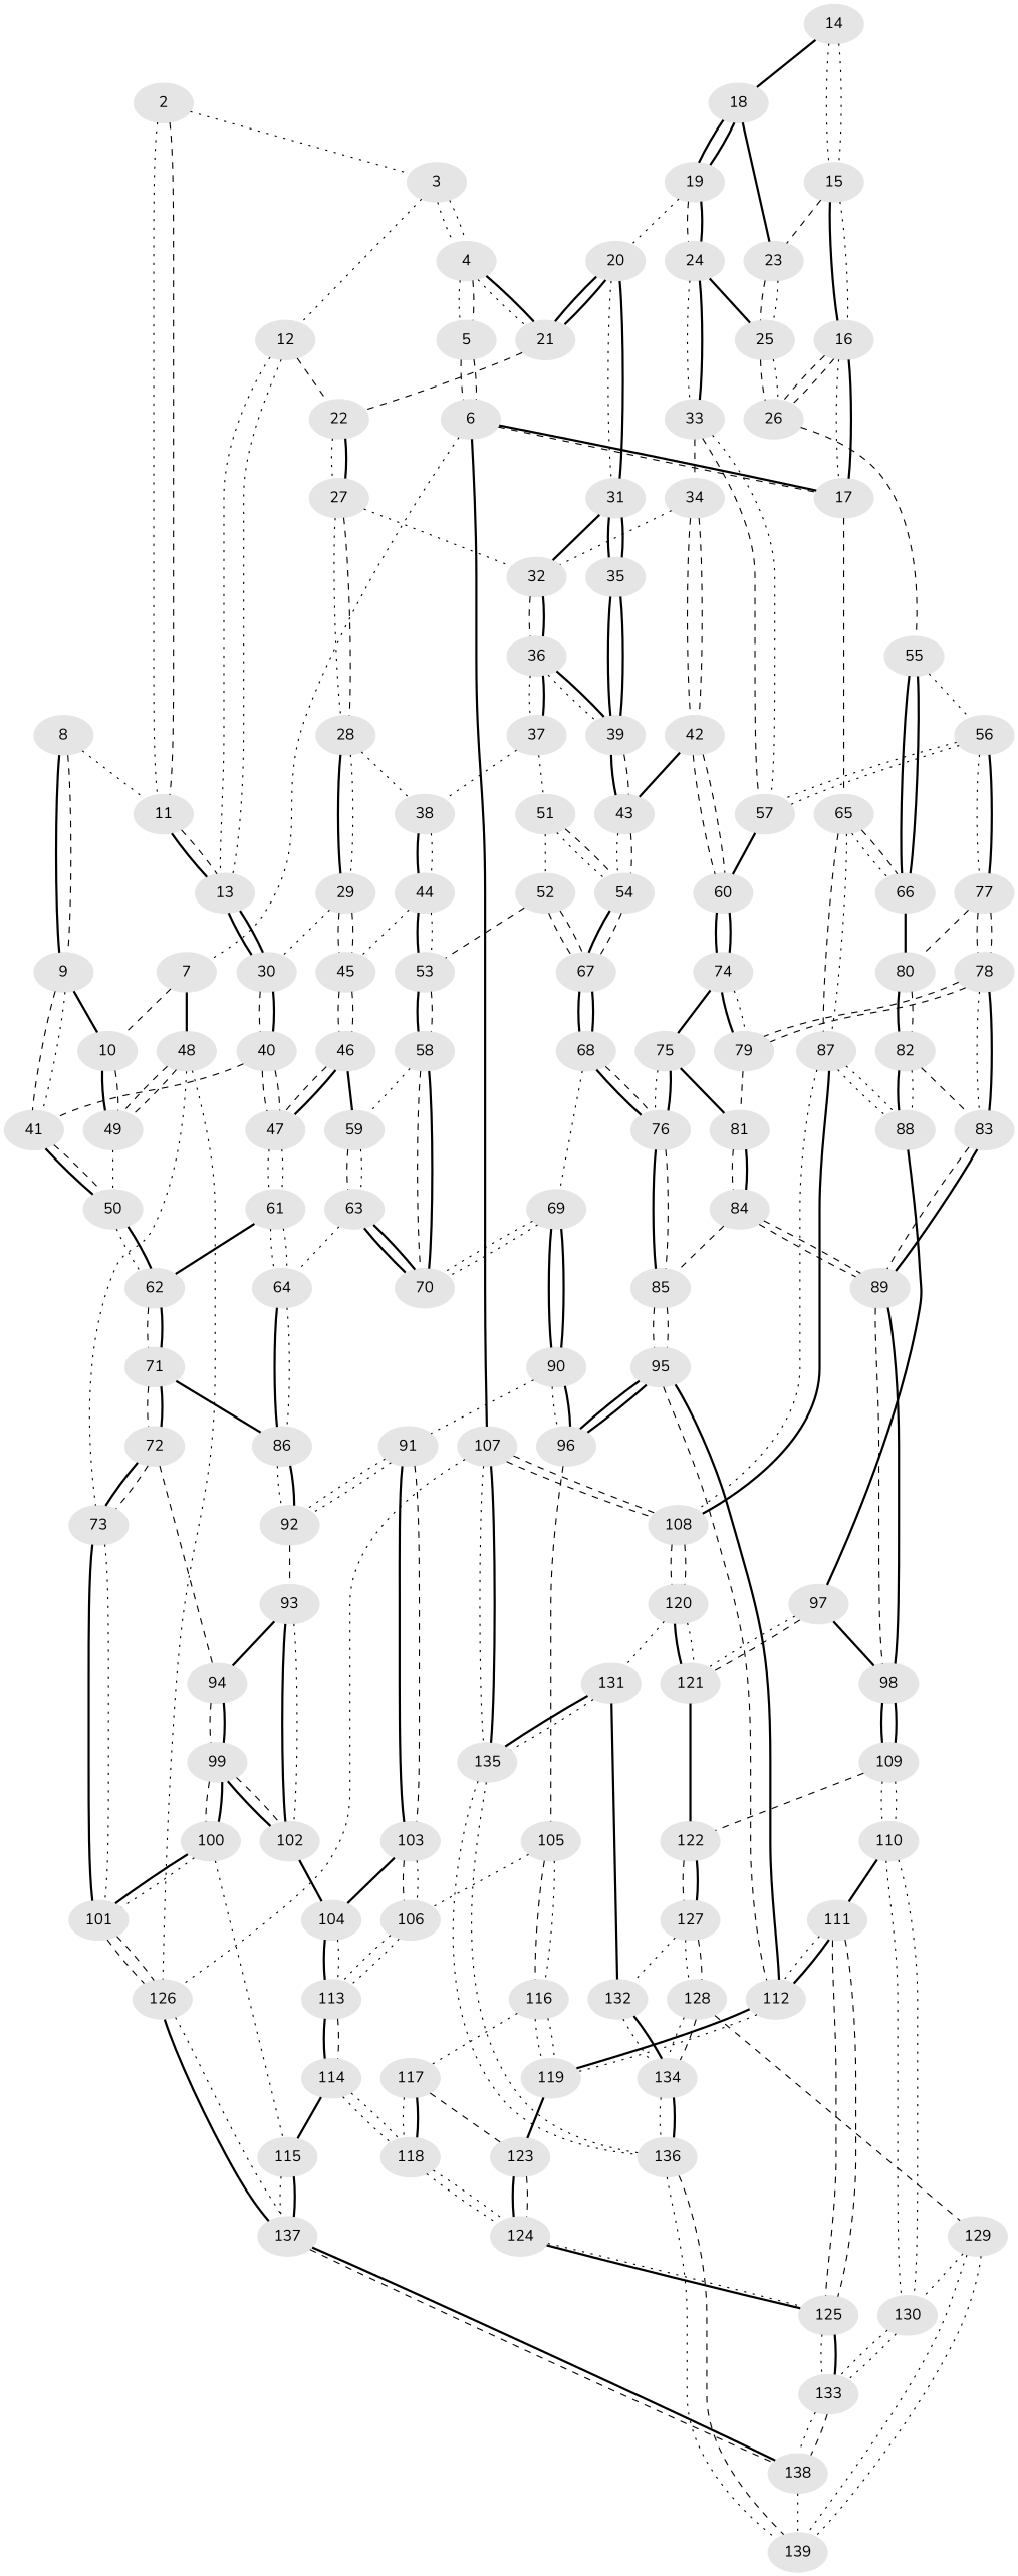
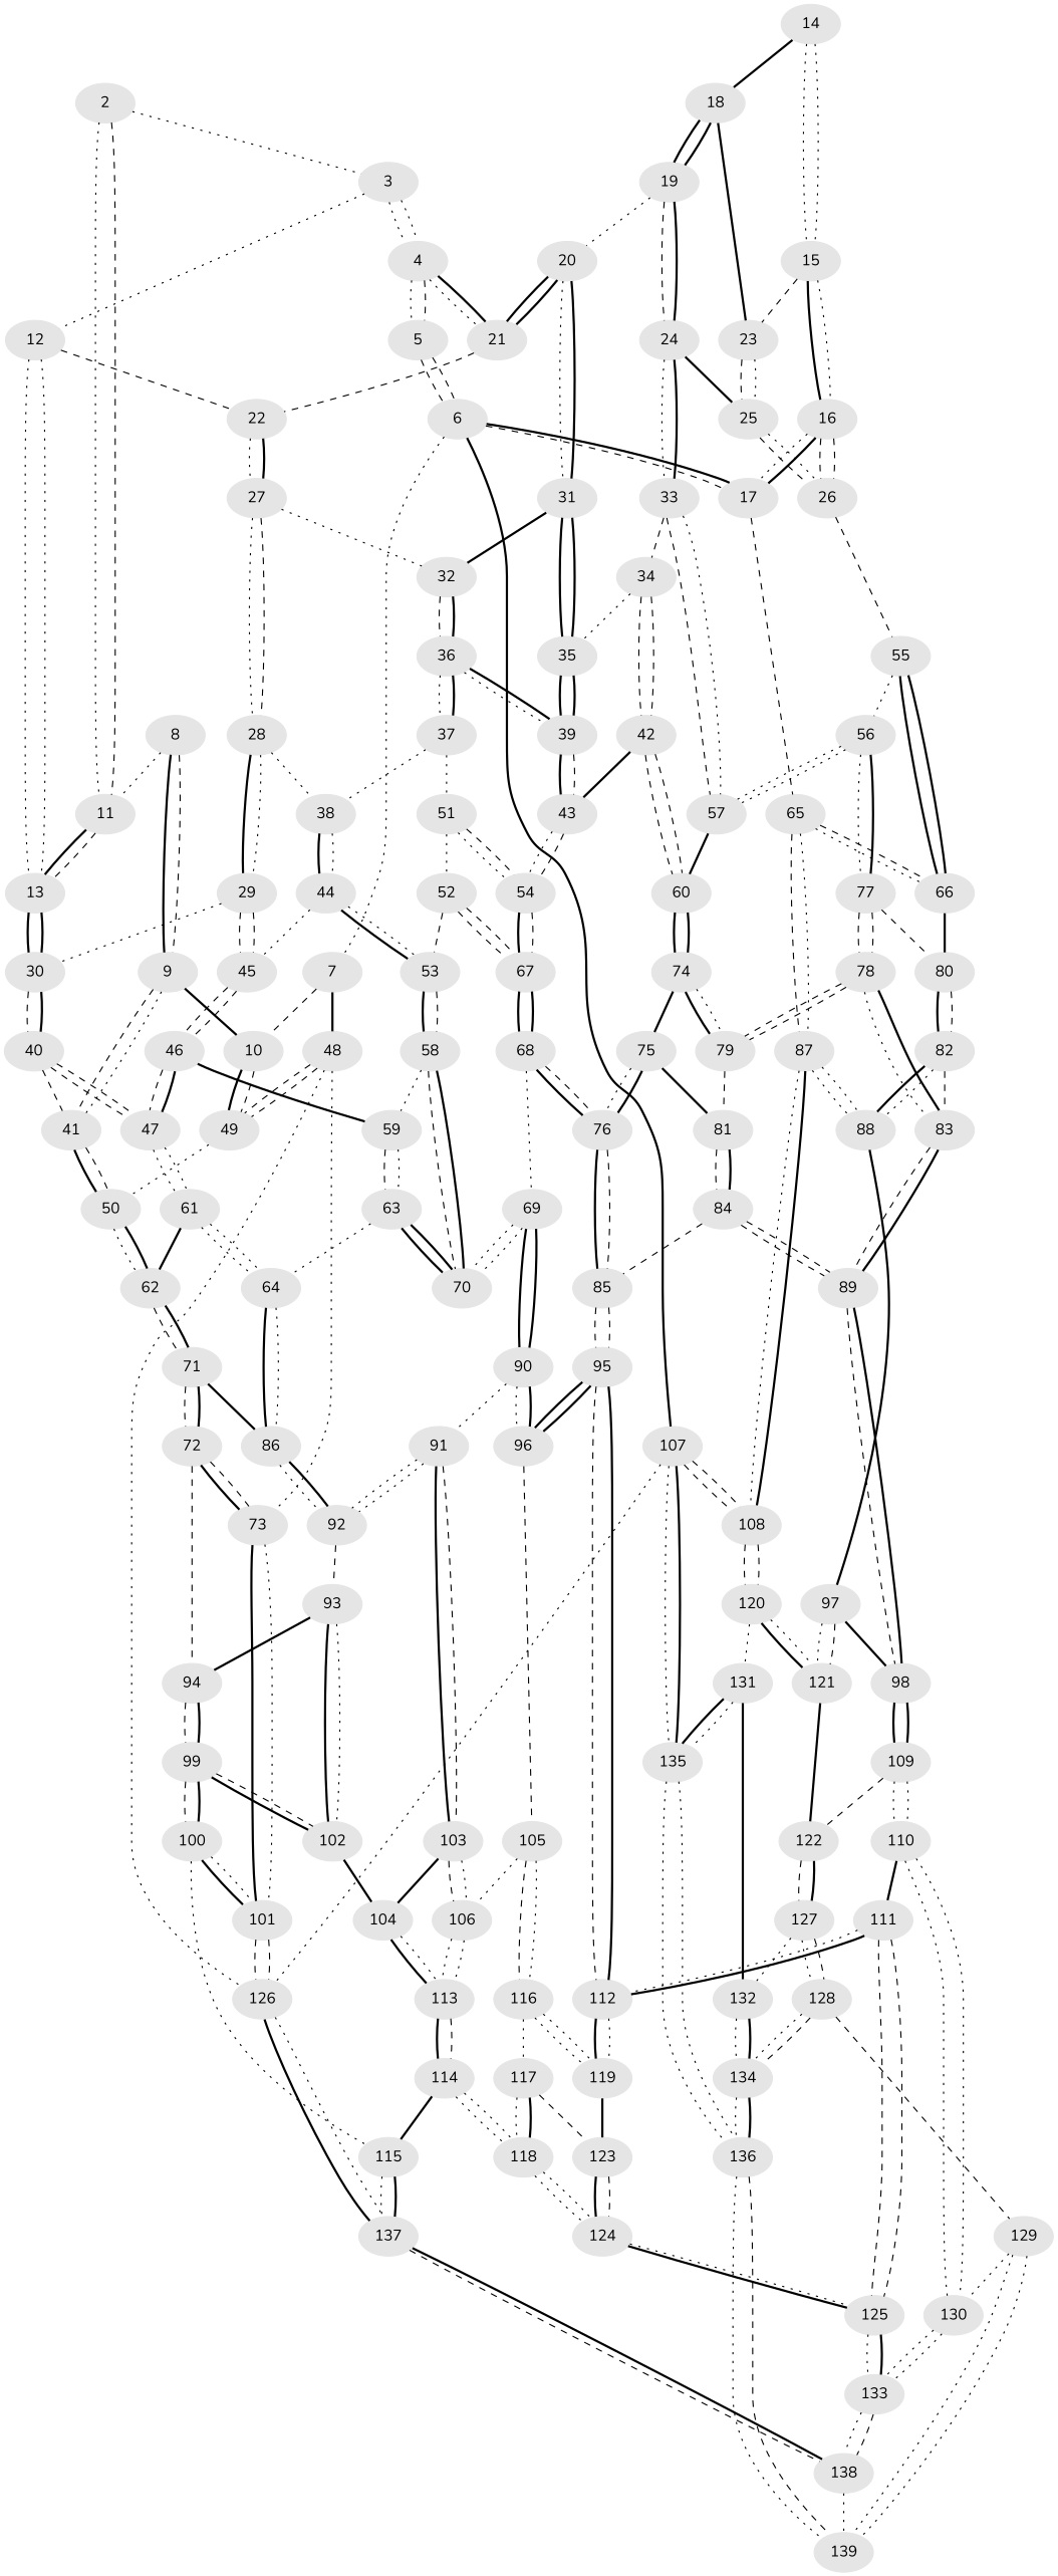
  graph {
    fontname=Nunito
    node [color=gray90 fontname=Nunito style=filled]
    edge [fontname=Nunito style=dotted]
    2
    3
    11
    8
    9
    4
    12
    13
    5
    21
    22
    6
    7
    17
    107
    10
    48
    65
    126
    108
    135
    49
    73
    41
    50
    30
    27
    40
    14
    15
    18
    16
    23
    19
    26
    25
    55
    66
    87
    20
    24
    31
    33
    32
    35
    28
    34
    57
    56
    29
    38
    36
    45
    44
    46
    47
    39
    37
    42
    60
    43
    51
    54
    52
    53
    61
    62
    74
    67
    58
    59
    63
    64
    101
    137
    71
    68
    70
    77
    80
    78
    75
    79
    86
    72
    92
    88
    82
    69
    76
    90
    85
    91
    96
    94
    99
    81
    84
    95
    83
    89
    97
    98
    112
    93
    120
    121
    109
    103
    105
    104
    106
    102
    100
    119
    116
    122
    110
    115
    113
    114
    117
    136
    131
    111
    130
    127
    125
    133
    123
    118
    124
    138
    132
    128
    129
    134
    139
    2 -- 3
    2 -- 11
    2 -- 11 [style=dashed]
    3 -- 4
    3 -- 4
    3 -- 12
    11 -- 13 [style=bold]
    11 -- 13 [style=dashed]
    8 -- 11
    8 -- 9 [style=bold]
    8 -- 9 [style=dashed]
    9 -- 10 [style=bold]
    9 -- 41 [style=dashed]
    9 -- 41
    4 -- 5
    4 -- 5 [style=dashed]
    4 -- 21
    4 -- 21 [style=bold]
    12 -- 13
    12 -- 13
    12 -- 22 [style=dashed]
    13 -- 30 [style=bold]
    13 -- 30 [style=bold]
    5 -- 6 [style=dashed]
    5 -- 6 [style=dashed]
    21 -- 22 [style=dashed]
    22 -- 27
    22 -- 27 [style=bold]
    6 -- 7
    6 -- 17 [style=dashed]
    6 -- 17 [style=bold]
    6 -- 107 [style=bold]
    7 -- 10 [style=dashed]
    7 -- 48 [style=bold]
    17 -- 65 [style=dashed]
    107 -- 126
    107 -- 108 [style=dashed]
    107 -- 108 [style=dashed]
    107 -- 135
    107 -- 135 [style=bold]
    10 -- 49 [style=bold]
    10 -- 49 [style=dashed]
    48 -- 126
    48 -- 49 [style=dashed]
    48 -- 49 [style=dashed]
    48 -- 73
    65 -- 66
    65 -- 66 [style=dashed]
    65 -- 87 [style=dashed]
    65 -- 87
    126 -- 137 [style=bold]
    126 -- 137
    108 -- 120 [style=dashed]
    108 -- 120 [style=dashed]
    135 -- 136
    135 -- 136
    49 -- 50
    73 -- 101 [style=bold]
    73 -- 101
    41 -- 50 [style=bold]
    41 -- 50 [style=dashed]
    50 -- 62
    50 -- 62 [style=bold]
    30 -- 40 [style=dashed]
    30 -- 40 [style=bold]
    27 -- 32
    27 -- 28
    27 -- 28 [style=dashed]
    40 -- 41 [style=dashed]
    40 -- 47 [style=dashed]
    40 -- 47 [style=dashed]
    14 -- 15
    14 -- 15
    14 -- 18 [style=bold]
    15 -- 16 [style=bold]
    15 -- 16
    15 -- 23 [style=dashed]
    18 -- 23 [style=bold]
    18 -- 19 [style=bold]
    18 -- 19 [style=bold]
    16 -- 17
    16 -- 17 [style=bold]
    16 -- 26 [style=dashed]
    16 -- 26 [style=dashed]
    23 -- 25 [style=dashed]
    23 -- 25
    19 -- 20
    19 -- 24 [style=dashed]
    19 -- 24 [style=bold]
    26 -- 55 [style=dashed]
    25 -- 26 [style=dashed]
    25 -- 26
    55 -- 66 [style=bold]
    55 -- 66 [style=bold]
    55 -- 56
    66 -- 80 [style=bold]
    87 -- 108
    87 -- 108 [style=bold]
    87 -- 88
    87 -- 88
    20 -- 21 [style=bold]
    20 -- 21 [style=bold]
    20 -- 31
    20 -- 31 [style=bold]
    24 -- 25 [style=bold]
    24 -- 33
    24 -- 33 [style=bold]
    31 -- 32 [style=bold]
    31 -- 35 [style=bold]
    31 -- 35 [style=bold]
    33 -- 34 [style=dashed]
    33 -- 57 [style=dashed]
    33 -- 57
    32 -- 36 [style=dashed]
    32 -- 36 [style=bold]
    35 -- 39 [style=bold]
    35 -- 39 [style=bold]
    28 -- 29 [style=bold]
    28 -- 29
    28 -- 38
-   34 -- 32
+   34 -- 35
    34 -- 42 [style=dashed]
    34 -- 42 [style=dashed]
    57 -- 60 [style=bold]
    56 -- 57
    56 -- 57
    56 -- 77
    56 -- 77 [style=bold]
    29 -- 30
    29 -- 45 [style=dashed]
    29 -- 45 [style=dashed]
    38 -- 44 [style=bold]
    38 -- 44
    36 -- 39
    36 -- 39 [style=bold]
    36 -- 37
    36 -- 37 [style=bold]
    45 -- 46 [style=dashed]
    45 -- 46 [style=dashed]
    44 -- 45
    44 -- 53 [style=bold]
    44 -- 53
    46 -- 47 [style=dashed]
    46 -- 47 [style=bold]
    46 -- 59 [style=bold]
    47 -- 61
    47 -- 61
    39 -- 43 [style=bold]
    39 -- 43 [style=dashed]
    37 -- 38
    37 -- 51
    42 -- 60 [style=dashed]
    42 -- 60 [style=dashed]
    42 -- 43 [style=bold]
    60 -- 74 [style=bold]
    60 -- 74 [style=bold]
    43 -- 54
    43 -- 54 [style=dashed]
    51 -- 54
    51 -- 54 [style=dashed]
    51 -- 52
    54 -- 67 [style=bold]
    54 -- 67 [style=dashed]
    52 -- 53 [style=dashed]
    52 -- 67 [style=dashed]
    52 -- 67 [style=dashed]
    53 -- 58 [style=bold]
    53 -- 58 [style=dashed]
    61 -- 62 [style=bold]
    61 -- 64
    61 -- 64
    62 -- 71 [style=dashed]
    62 -- 71 [style=bold]
    74 -- 75 [style=bold]
    74 -- 79 [style=bold]
    74 -- 79
    67 -- 68 [style=bold]
    67 -- 68 [style=bold]
    58 -- 59
    58 -- 70 [style=dashed]
    58 -- 70 [style=bold]
    59 -- 63 [style=dashed]
    59 -- 63
    63 -- 64
    63 -- 70 [style=bold]
    63 -- 70 [style=bold]
    64 -- 86 [style=bold]
    64 -- 86
    101 -- 126 [style=dashed]
    101 -- 126 [style=dashed]
    137 -- 138 [style=dashed]
    137 -- 138 [style=bold]
    71 -- 86 [style=bold]
    71 -- 72 [style=dashed]
    71 -- 72 [style=bold]
    68 -- 69
    68 -- 76 [style=bold]
    68 -- 76 [style=dashed]
    77 -- 80 [style=dashed]
    77 -- 78 [style=dashed]
    77 -- 78 [style=dashed]
    80 -- 82 [style=bold]
    80 -- 82 [style=dashed]
    78 -- 79 [style=dashed]
    78 -- 79 [style=dashed]
    78 -- 83
    78 -- 83 [style=bold]
    75 -- 76
    75 -- 76 [style=bold]
    75 -- 81 [style=bold]
    79 -- 81 [style=dashed]
    86 -- 92
    86 -- 92 [style=bold]
    72 -- 73 [style=bold]
    72 -- 73 [style=dashed]
    72 -- 94 [style=dashed]
    92 -- 93 [style=dashed]
    88 -- 97 [style=bold]
    82 -- 88 [style=bold]
    82 -- 88
    82 -- 83 [style=dashed]
    69 -- 70
    69 -- 70
    69 -- 90 [style=bold]
    69 -- 90 [style=bold]
    76 -- 85 [style=bold]
    76 -- 85 [style=dashed]
    90 -- 91
    90 -- 96
    90 -- 96 [style=bold]
    85 -- 95 [style=dashed]
    85 -- 95 [style=dashed]
    91 -- 92
    91 -- 92
    91 -- 103 [style=bold]
    91 -- 103 [style=dashed]
    96 -- 105 [style=dashed]
    94 -- 99 [style=dashed]
    94 -- 99 [style=bold]
    99 -- 102 [style=bold]
    99 -- 102 [style=dashed]
    99 -- 100 [style=dashed]
    99 -- 100 [style=bold]
    81 -- 84 [style=dashed]
    81 -- 84 [style=bold]
    84 -- 85 [style=dashed]
    84 -- 89 [style=dashed]
    84 -- 89 [style=dashed]
    95 -- 96 [style=bold]
    95 -- 96 [style=bold]
    95 -- 112 [style=dashed]
    95 -- 112 [style=bold]
    83 -- 89 [style=dashed]
    83 -- 89 [style=bold]
    89 -- 98 [style=dashed]
    89 -- 98 [style=bold]
    97 -- 98 [style=bold]
    97 -- 121
    97 -- 121 [style=dashed]
    98 -- 109 [style=bold]
    98 -- 109 [style=bold]
    112 -- 119 [style=bold]
    112 -- 119
    93 -- 94 [style=bold]
    93 -- 102 [style=bold]
    93 -- 102
    120 -- 121 [style=bold]
    120 -- 121
    120 -- 131
    121 -- 122 [style=bold]
    109 -- 122 [style=dashed]
    109 -- 110
    109 -- 110
    103 -- 104 [style=bold]
    103 -- 106 [style=dashed]
    103 -- 106
    105 -- 106
    105 -- 116 [style=dashed]
    105 -- 116
    104 -- 113 [style=bold]
    104 -- 113
    106 -- 113
    106 -- 113
    102 -- 104 [style=bold]
    100 -- 101 [style=bold]
    100 -- 101
    100 -- 115
    119 -- 123 [style=bold]
    116 -- 119
    116 -- 119
    116 -- 117
    122 -- 127 [style=dashed]
    122 -- 127 [style=bold]
    110 -- 111 [style=bold]
    110 -- 130
    110 -- 130
    115 -- 137
    115 -- 137 [style=bold]
    113 -- 114 [style=bold]
    113 -- 114 [style=dashed]
    114 -- 115 [style=bold]
    114 -- 118
    114 -- 118
    117 -- 123 [style=dashed]
    117 -- 118
    117 -- 118 [style=bold]
    136 -- 139
    136 -- 139 [style=dashed]
    131 -- 135 [style=bold]
    131 -- 135
    131 -- 132 [style=bold]
    111 -- 112
    111 -- 112 [style=bold]
    111 -- 125 [style=dashed]
    111 -- 125 [style=dashed]
    130 -- 133
    130 -- 133
    127 -- 132
    127 -- 128
    127 -- 128 [style=dashed]
    125 -- 133
    125 -- 133 [style=bold]
    133 -- 138
    133 -- 138 [style=dashed]
    123 -- 124 [style=bold]
    123 -- 124 [style=dashed]
    118 -- 124
    118 -- 124
    124 -- 125 [style=bold]
    124 -- 125
    138 -- 139
    132 -- 134
    132 -- 134 [style=bold]
    128 -- 129 [style=dashed]
    128 -- 134
    128 -- 134 [style=dashed]
    129 -- 130
    129 -- 139
    129 -- 139
    134 -- 136
    134 -- 136 [style=bold]
  }
